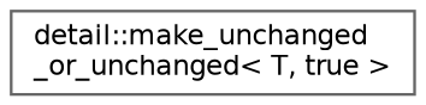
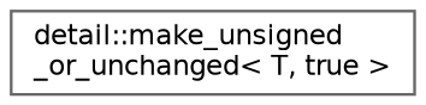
  digraph {
    rankdir=TB
-   n1 [color=grey40 fillcolor=white fontname=Helvetica fontsize=10 height=0.2 label="detail::make_unchanged\l_or_unchanged\< T, true \>" shape=box style=filled width=0.4]
+   n1 [color=grey40 fillcolor=white fontname=Helvetica fontsize=10 height=0.2 label="detail::make_unsigned\l_or_unchanged\< T, true \>" shape=box style=filled width=0.4]
  }
